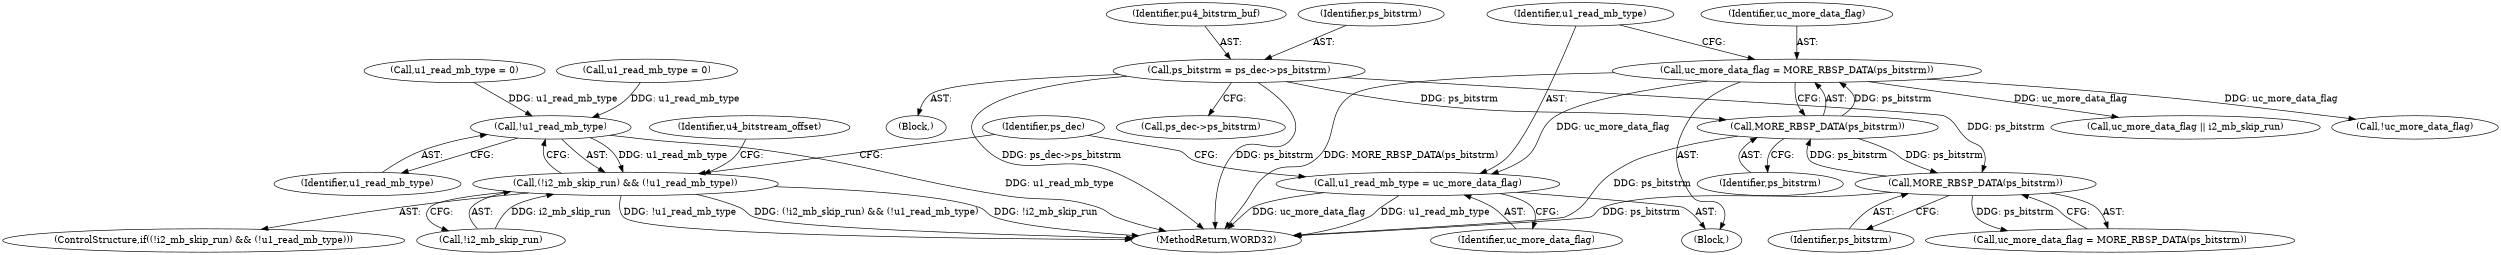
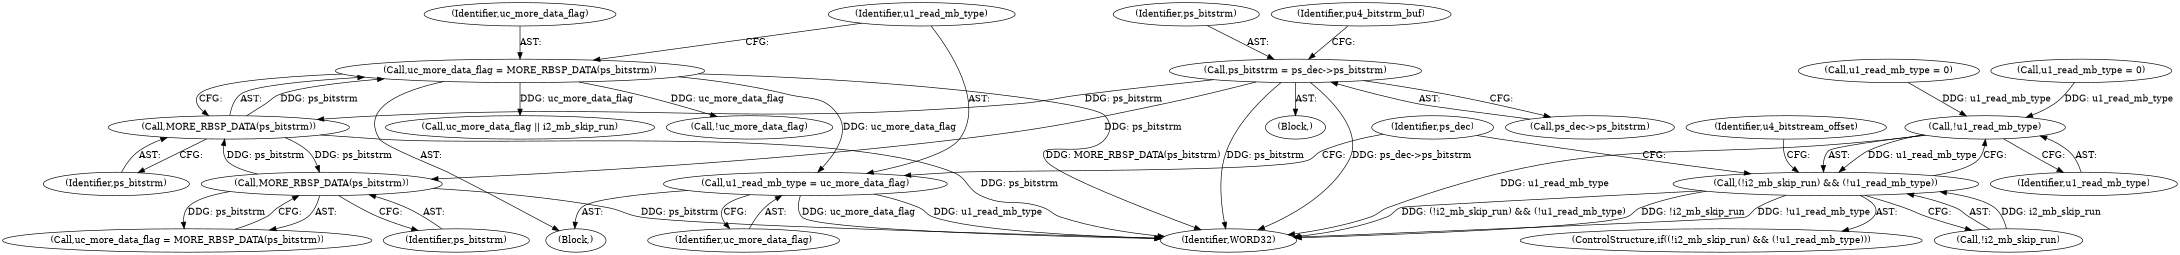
  digraph {
    n1 [label="(Call,u1_read_mb_type = uc_more_data_flag)"]
    n2 [label="(Identifier,uc_more_data_flag)"]
    n3 [label="(Block,)"]
-   n4 [label="(MethodReturn,WORD32)"]
+   n4 [label="(Identifier,WORD32)"]
    n5 [label="(Call,!u1_read_mb_type)"]
    n6 [label="(Call,(!i2_mb_skip_run) && (!u1_read_mb_type))"]
    n7 [label="(Identifier,u1_read_mb_type)"]
    n8 [label="(Call,uc_more_data_flag = MORE_RBSP_DATA(ps_bitstrm))"]
    n9 [label="(Call,MORE_RBSP_DATA(ps_bitstrm))"]
    n10 [label="(Call,uc_more_data_flag || i2_mb_skip_run)"]
    n11 [label="(Call,!uc_more_data_flag)"]
    n12 [label="(Call,MORE_RBSP_DATA(ps_bitstrm))"]
    n13 [label="(Identifier,ps_bitstrm)"]
    n14 [label="(Identifier,ps_bitstrm)"]
    n15 [label="(Call,uc_more_data_flag = MORE_RBSP_DATA(ps_bitstrm))"]
    n16 [label="(Call,ps_bitstrm = ps_dec->ps_bitstrm)"]
    n17 [label="(Block,)"]
    n18 [label="(Call,ps_dec->ps_bitstrm)"]
    n19 [label="(ControlStructure,if((!i2_mb_skip_run) && (!u1_read_mb_type)))"]
    n20 [label="(Call,!i2_mb_skip_run)"]
    n21 [label="(Identifier,pu4_bitstrm_buf)"]
    n22 [label="(Identifier,u1_read_mb_type)"]
    n23 [label="(Identifier,uc_more_data_flag)"]
    n24 [label="(Call,u1_read_mb_type = 0)"]
    n25 [label="(Identifier,ps_bitstrm)"]
    n26 [label="(Identifier,u4_bitstream_offset)"]
    n27 [label="(Identifier,ps_dec)"]
    n28 [label="(Call,u1_read_mb_type = 0)"]
    n1 -> n2 [label="CFG: "]
    n1 -> n3 [label="AST: "]
    n1 -> n4 [label="DDG: u1_read_mb_type"]
    n1 -> n4 [label="DDG: uc_more_data_flag"]
    n2 -> n1 [label="AST: "]
    n5 -> n4 [label="DDG: u1_read_mb_type"]
    n5 -> n6 [label="AST: "]
    n5 -> n6 [label="DDG: u1_read_mb_type"]
    n5 -> n7 [label="CFG: "]
    n6 -> n4 [label="DDG: (!i2_mb_skip_run) && (!u1_read_mb_type)"]
    n6 -> n4 [label="DDG: !i2_mb_skip_run"]
    n6 -> n4 [label="DDG: !u1_read_mb_type"]
    n6 -> n5 [label="CFG: "]
    n6 -> n19 [label="AST: "]
    n6 -> n20 [label="CFG: "]
    n7 -> n5 [label="AST: "]
    n8 -> n1 [label="DDG: uc_more_data_flag"]
    n8 -> n3 [label="AST: "]
    n8 -> n4 [label="DDG: MORE_RBSP_DATA(ps_bitstrm)"]
    n8 -> n9 [label="CFG: "]
    n8 -> n10 [label="DDG: uc_more_data_flag"]
    n8 -> n11 [label="DDG: uc_more_data_flag"]
    n9 -> n4 [label="DDG: ps_bitstrm"]
    n9 -> n8 [label="AST: "]
    n9 -> n8 [label="DDG: ps_bitstrm"]
    n9 -> n12 [label="DDG: ps_bitstrm"]
    n9 -> n13 [label="CFG: "]
    n12 -> n4 [label="DDG: ps_bitstrm"]
    n12 -> n9 [label="DDG: ps_bitstrm"]
    n12 -> n14 [label="CFG: "]
    n12 -> n15 [label="AST: "]
    n12 -> n15 [label="DDG: ps_bitstrm"]
    n13 -> n9 [label="AST: "]
    n14 -> n12 [label="AST: "]
    n15 -> n12 [label="CFG: "]
    n16 -> n4 [label="DDG: ps_dec->ps_bitstrm"]
    n16 -> n4 [label="DDG: ps_bitstrm"]
    n16 -> n9 [label="DDG: ps_bitstrm"]
    n16 -> n12 [label="DDG: ps_bitstrm"]
    n16 -> n17 [label="AST: "]
    n16 -> n18 [label="CFG: "]
+   n18 -> n16 [label="AST: "]
    n20 -> n6 [label="AST: "]
    n20 -> n6 [label="DDG: i2_mb_skip_run"]
-   n21 -> n16 [label="AST: "]
+   n21 -> n16 [label="CFG: "]
    n22 -> n1 [label="AST: "]
    n22 -> n8 [label="CFG: "]
    n23 -> n8 [label="AST: "]
    n24 -> n5 [label="DDG: u1_read_mb_type"]
    n25 -> n16 [label="AST: "]
    n26 -> n6 [label="CFG: "]
    n27 -> n1 [label="CFG: "]
    n27 -> n6 [label="CFG: "]
    n28 -> n5 [label="DDG: u1_read_mb_type"]
  }
